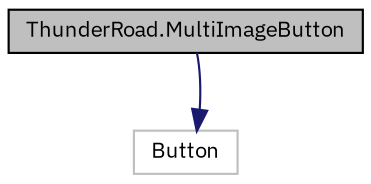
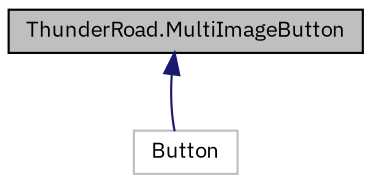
  digraph {
    fontname="IBM Plex Sans"
    node [fontname="IBM Plex Sans" fontsize=10 shape=record style=filled]
    n1 [color=black fillcolor=grey75 fontcolor=black height=0.2 label="ThunderRoad.MultiImageButton" width=0.4]
    n2 [color=grey75 fillcolor=white height=0.2 label=Button width=0.4]
-   n2 -> n1 [color=midnightblue dir=back fontname="IBM Plex Sans" fontsize=10 labelfontname=Helvetica labelfontsize=10 style=solid]
+   n1 -> n2 [color=midnightblue dir=back fontname="IBM Plex Sans" fontsize=10 labelfontname=Helvetica labelfontsize=10 style=solid]
  }
